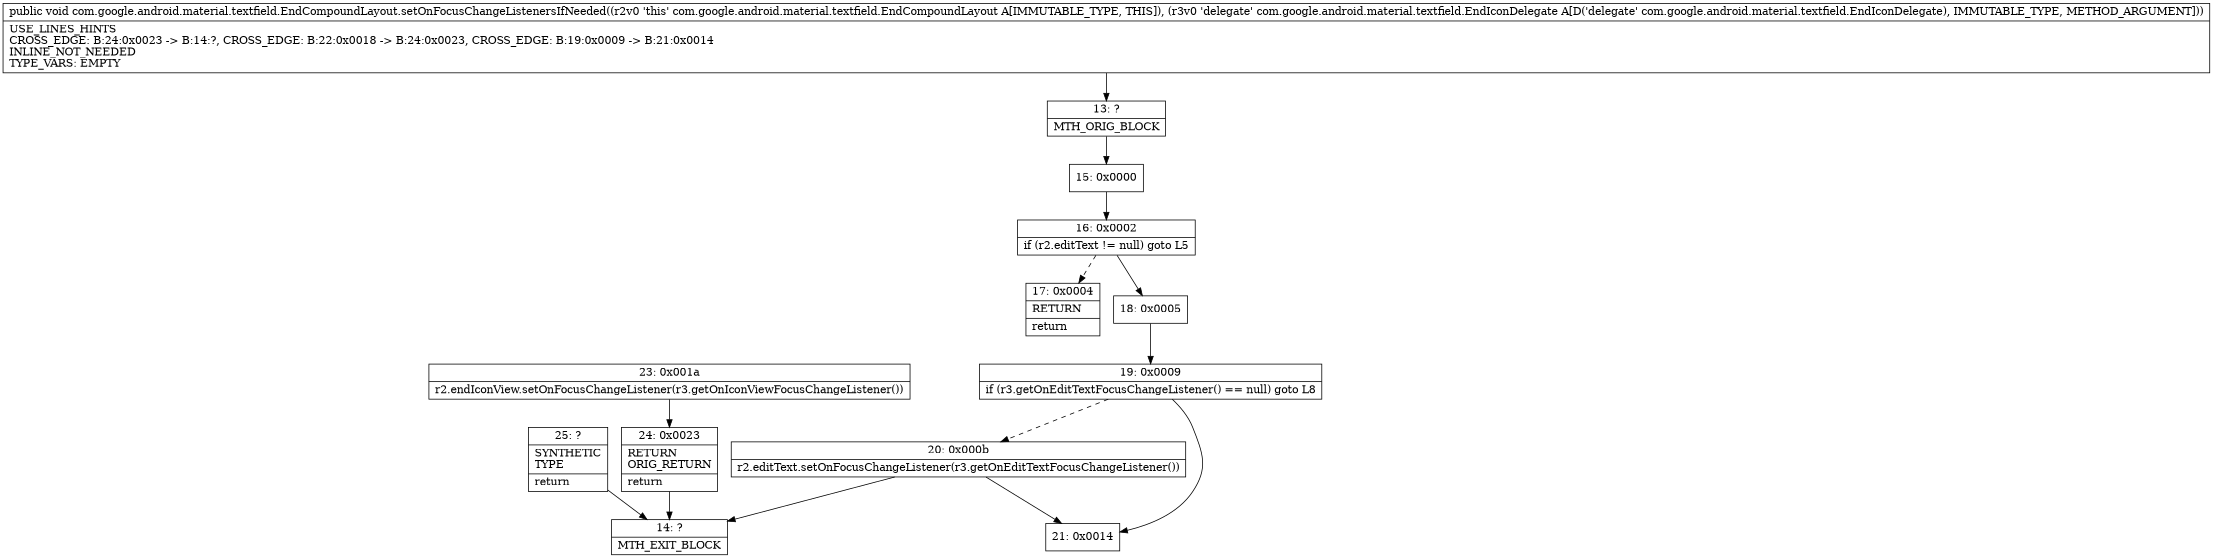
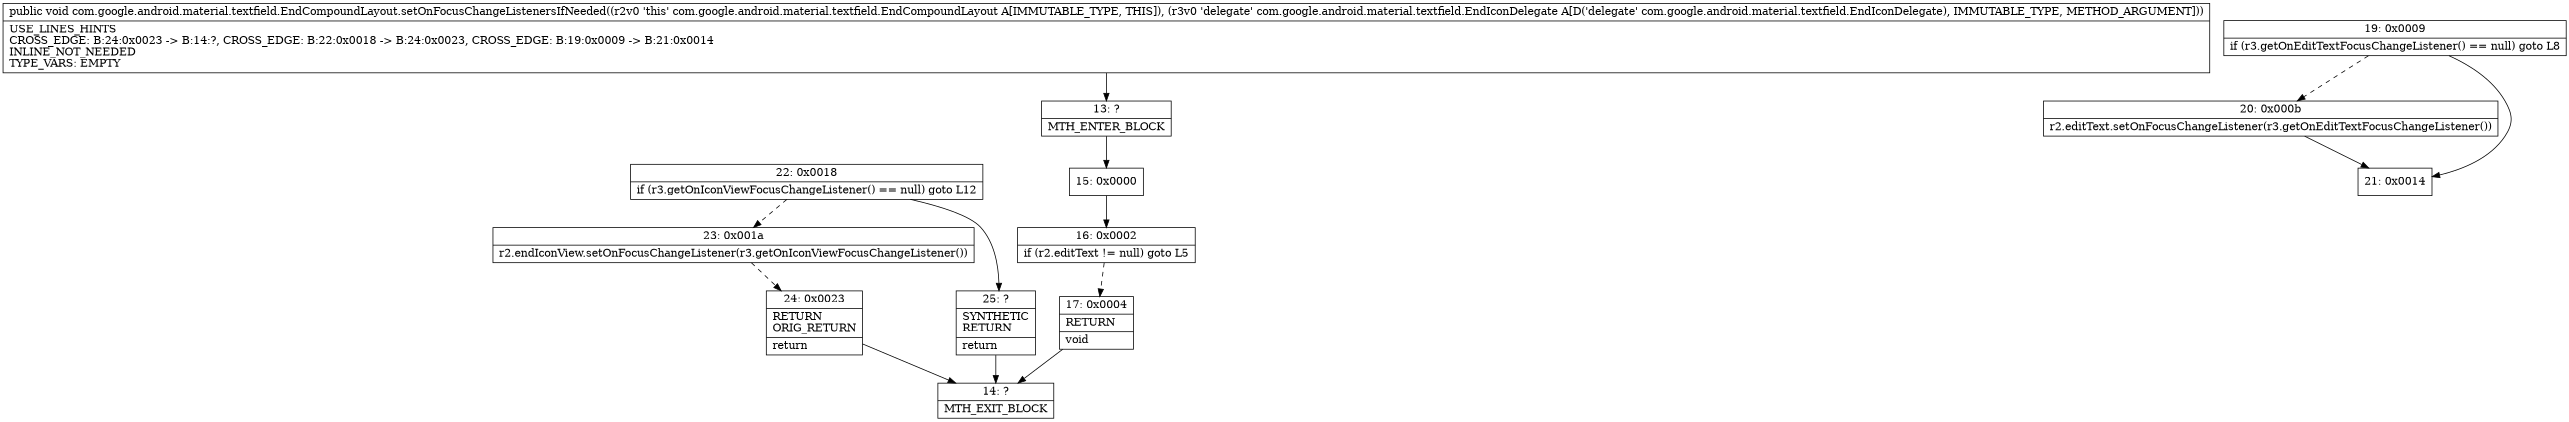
  digraph {
    node [shape=record]
-   n1 [label="{13\:\ ?|MTH_ORIG_BLOCK\l}"]
+   n1 [label="{13\:\ ?|MTH_ENTER_BLOCK\l}"]
    n2 [label="{15\:\ 0x0000}"]
    n3 [label="{16\:\ 0x0002|if (r2.editText != null) goto L5\l}"]
-   n4 [label="{17\:\ 0x0004|RETURN\l|return\l}"]
-   n5 [label="{18\:\ 0x0005}"]
+   n4 [label="{17\:\ 0x0004|RETURN\l|void\l}"]
    n6 [label="{14\:\ ?|MTH_EXIT_BLOCK\l}"]
    n7 [label="{19\:\ 0x0009|if (r3.getOnEditTextFocusChangeListener() == null) goto L8\l}"]
    n8 [label="{20\:\ 0x000b|r2.editText.setOnFocusChangeListener(r3.getOnEditTextFocusChangeListener())\l}"]
    n9 [label="{21\:\ 0x0014}"]
+   n10 [label="{22\:\ 0x0018|if (r3.getOnIconViewFocusChangeListener() == null) goto L12\l}"]
    n11 [label="{23\:\ 0x001a|r2.endIconView.setOnFocusChangeListener(r3.getOnIconViewFocusChangeListener())\l}"]
-   n12 [label="{25\:\ ?|SYNTHETIC\lTYPE\l|return\l}"]
+   n12 [label="{25\:\ ?|SYNTHETIC\lRETURN\l|return\l}"]
    n13 [label="{24\:\ 0x0023|RETURN\lORIG_RETURN\l|return\l}"]
    n14 [label="{public void com.google.android.material.textfield.EndCompoundLayout.setOnFocusChangeListenersIfNeeded((r2v0 'this' com.google.android.material.textfield.EndCompoundLayout A[IMMUTABLE_TYPE, THIS]), (r3v0 'delegate' com.google.android.material.textfield.EndIconDelegate A[D('delegate' com.google.android.material.textfield.EndIconDelegate), IMMUTABLE_TYPE, METHOD_ARGUMENT]))  | USE_LINES_HINTS\lCROSS_EDGE: B:24:0x0023 \-\> B:14:?, CROSS_EDGE: B:22:0x0018 \-\> B:24:0x0023, CROSS_EDGE: B:19:0x0009 \-\> B:21:0x0014\lINLINE_NOT_NEEDED\lTYPE_VARS: EMPTY\l}"]
    n1 -> n2
    n2 -> n3
    n3 -> n4 [style=dashed]
-   n3 -> n5
-   n8 -> n6
-   n5 -> n7
+   n4 -> n6
    n7 -> n8 [style=dashed]
    n7 -> n9
    n8 -> n9
-   n11 -> n13
+   n10 -> n11 [style=dashed]
+   n10 -> n12
+   n11 -> n13 [style=dashed]
    n12 -> n6
    n13 -> n6
    n14 -> n1
  }
